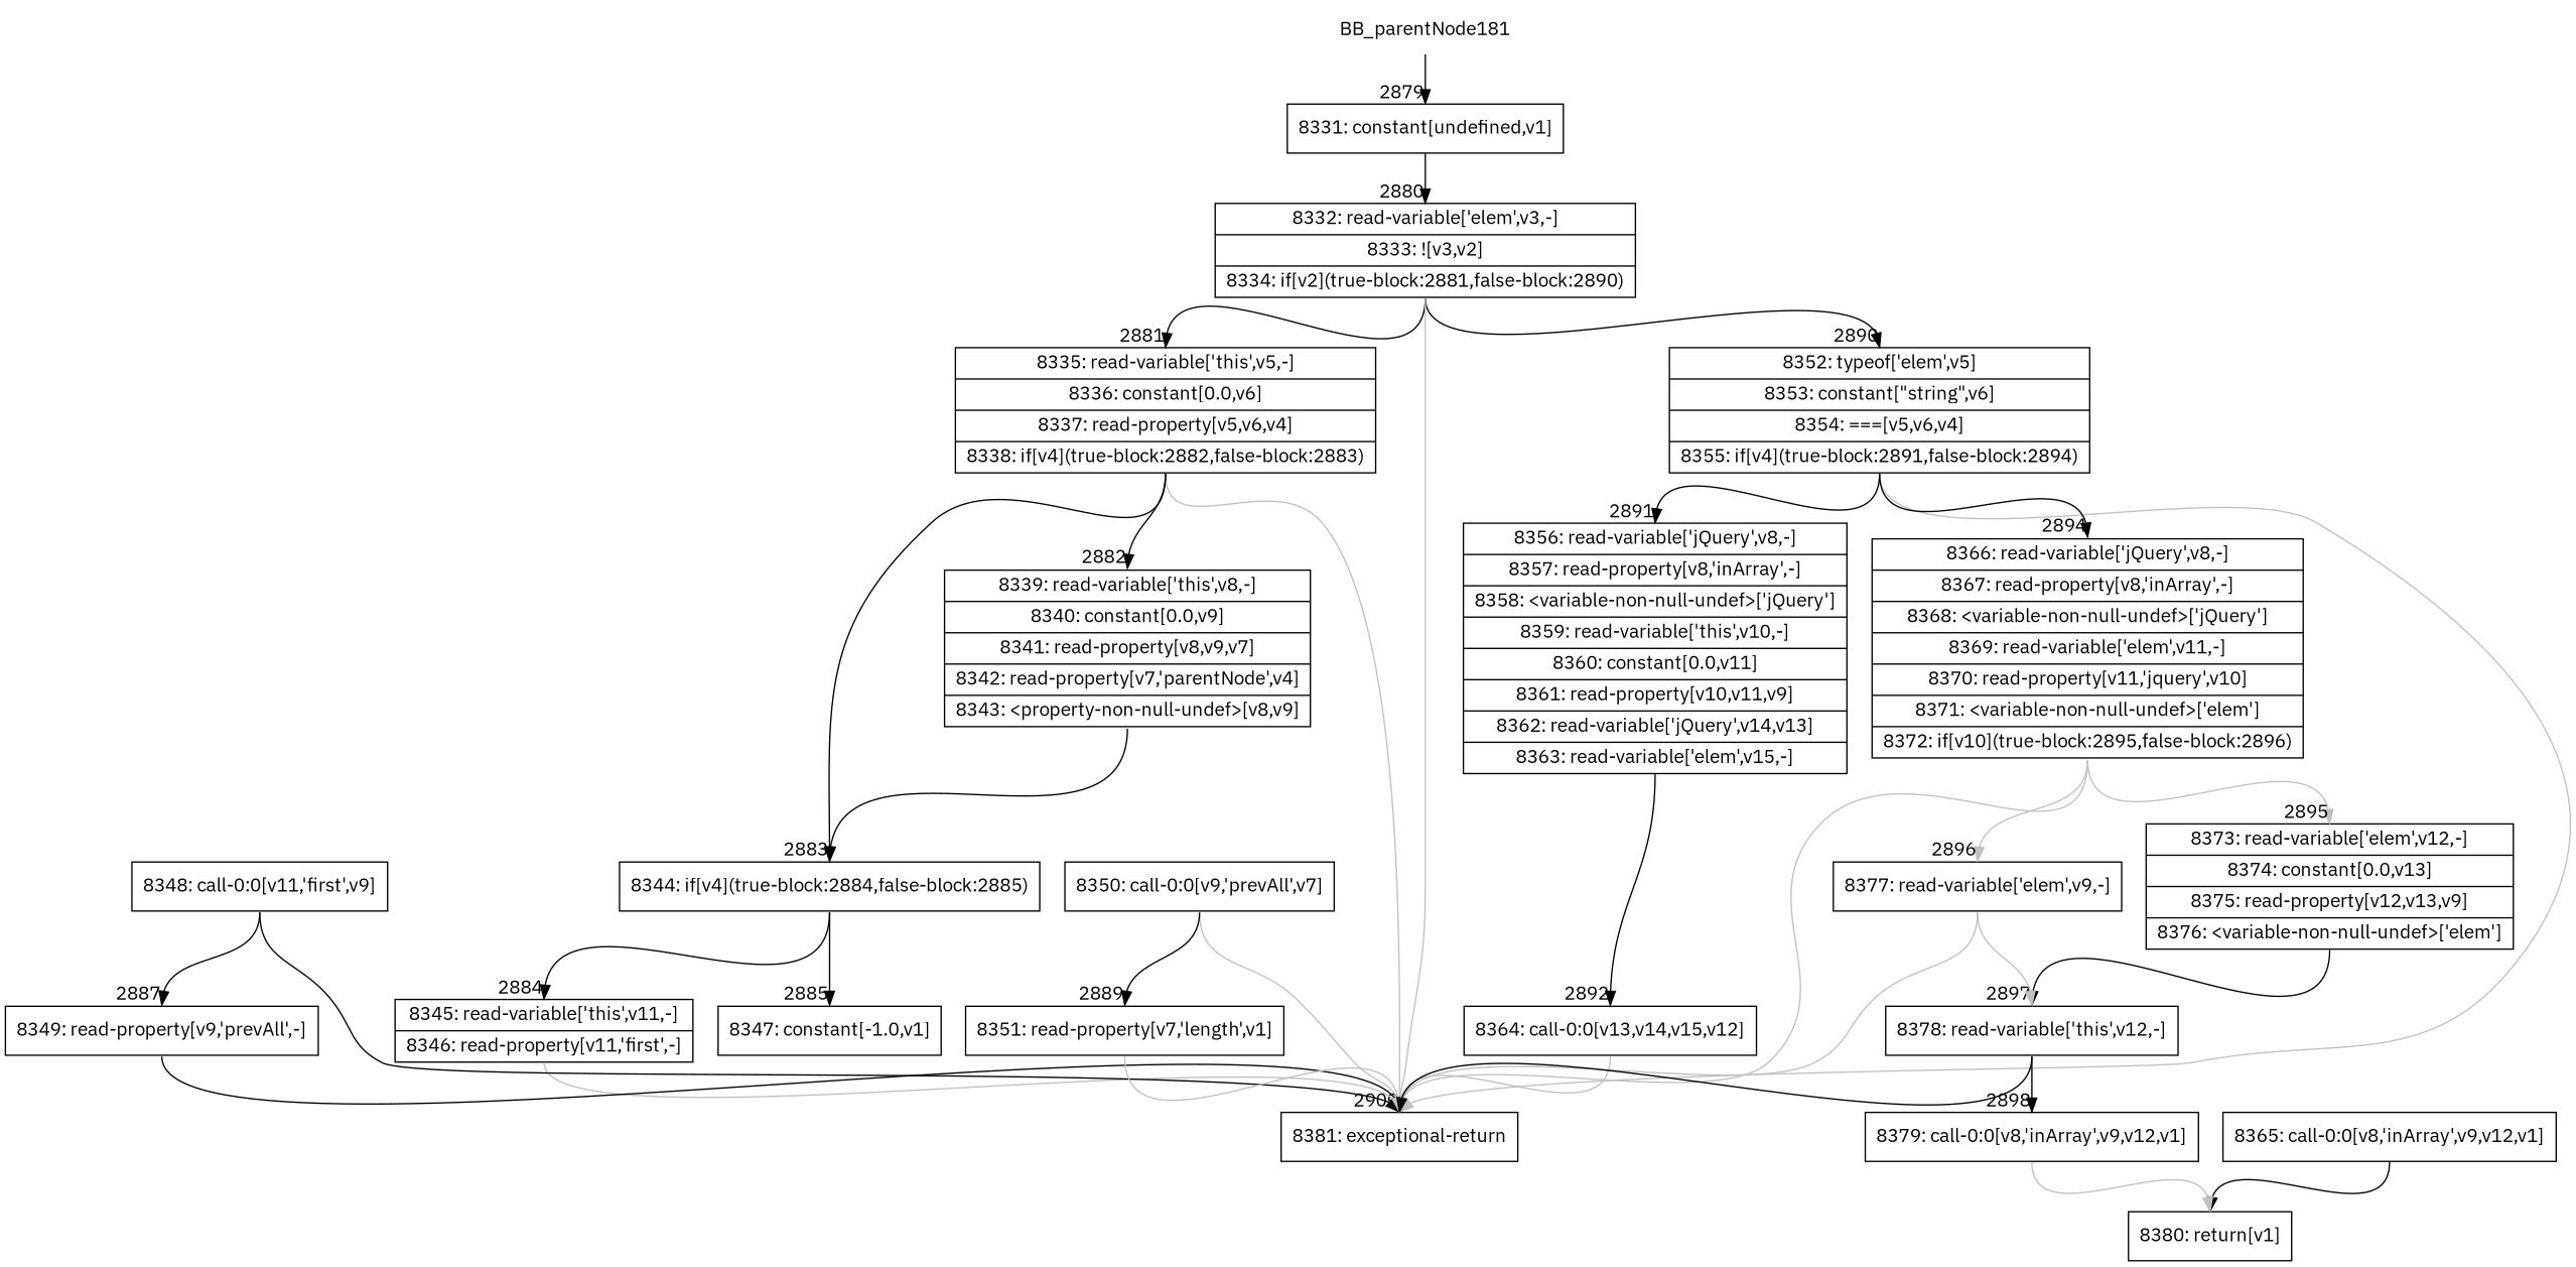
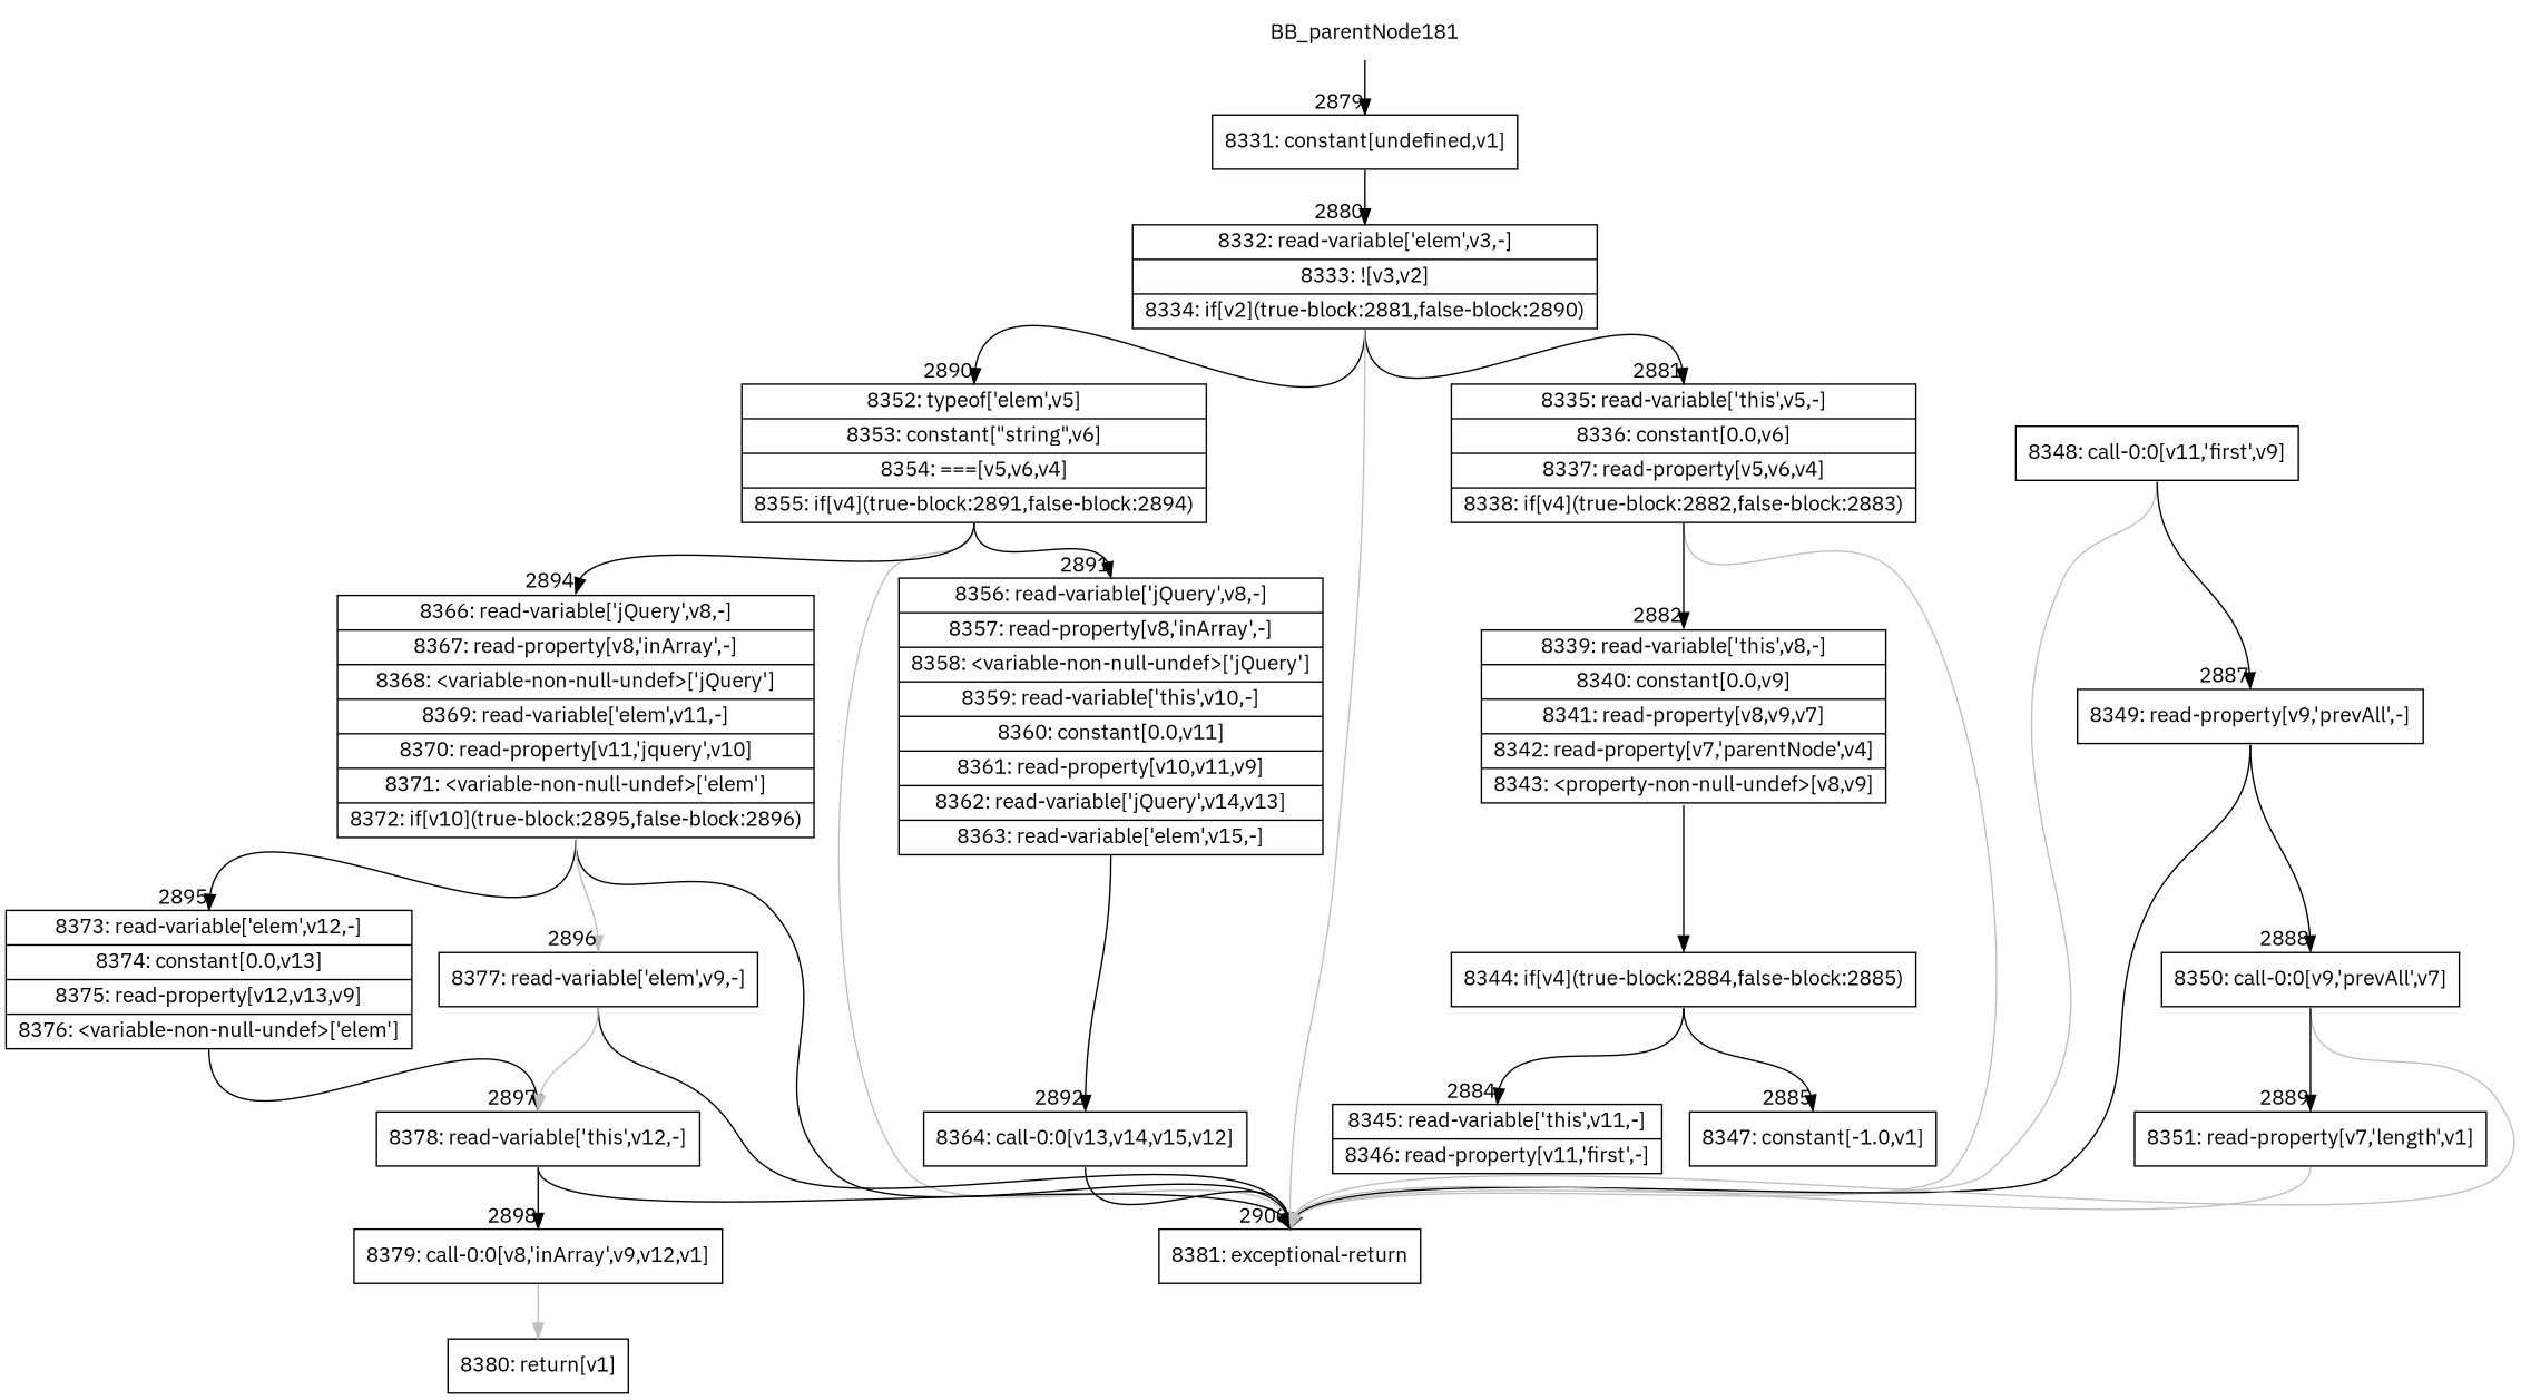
  digraph {
    fontname="IBM Plex Sans"
    rankdir=TD
    node [fontname="IBM Plex Sans" shape=record]
    edge [fontname="IBM Plex Sans" headport=n tailport=s]
    n1 [label=BB_parentNode181 shape=none]
    n2 [label="{8331: constant[undefined,v1]}"]
    n3 [label="{8332: read-variable['elem',v3,-]|8333: ![v3,v2]|8334: if[v2](true-block:2881,false-block:2890)}"]
    n4 [label="{8335: read-variable['this',v5,-]|8336: constant[0.0,v6]|8337: read-property[v5,v6,v4]|8338: if[v4](true-block:2882,false-block:2883)}"]
    n5 [label="{8352: typeof['elem',v5]|8353: constant[\"string\",v6]|8354: ===[v5,v6,v4]|8355: if[v4](true-block:2891,false-block:2894)}"]
    n6 [label="{8381: exceptional-return}"]
    n7 [label="{8344: if[v4](true-block:2884,false-block:2885)}"]
    n8 [label="{8339: read-variable['this',v8,-]|8340: constant[0.0,v9]|8341: read-property[v8,v9,v7]|8342: read-property[v7,'parentNode',v4]|8343: \<property-non-null-undef\>[v8,v9]}"]
    n9 [label="{8356: read-variable['jQuery',v8,-]|8357: read-property[v8,'inArray',-]|8358: \<variable-non-null-undef\>['jQuery']|8359: read-variable['this',v10,-]|8360: constant[0.0,v11]|8361: read-property[v10,v11,v9]|8362: read-variable['jQuery',v14,v13]|8363: read-variable['elem',v15,-]}"]
    n10 [label="{8366: read-variable['jQuery',v8,-]|8367: read-property[v8,'inArray',-]|8368: \<variable-non-null-undef\>['jQuery']|8369: read-variable['elem',v11,-]|8370: read-property[v11,'jquery',v10]|8371: \<variable-non-null-undef\>['elem']|8372: if[v10](true-block:2895,false-block:2896)}"]
    n11 [label="{8345: read-variable['this',v11,-]|8346: read-property[v11,'first',-]}"]
    n12 [label="{8347: constant[-1.0,v1]}"]
    n13 [label="{8364: call-0:0[v13,v14,v15,v12]}"]
    n14 [label="{8373: read-variable['elem',v12,-]|8374: constant[0.0,v13]|8375: read-property[v12,v13,v9]|8376: \<variable-non-null-undef\>['elem']}"]
    n15 [label="{8377: read-variable['elem',v9,-]}"]
    n16 [label="{8348: call-0:0[v11,'first',v9]}"]
    n17 [label="{8349: read-property[v9,'prevAll',-]}"]
    n18 [label="{8380: return[v1]}"]
    n19 [label="{8350: call-0:0[v9,'prevAll',v7]}"]
    n20 [label="{8351: read-property[v7,'length',v1]}"]
    n21 [label="{8378: read-variable['this',v12,-]}"]
-   n22 [label="{8365: call-0:0[v8,'inArray',v9,v12,v1]}"]
    n23 [label="{8379: call-0:0[v8,'inArray',v9,v12,v1]}"]
    n1 -> n2 [headlabel="    2879"]
    n2 -> n3 [headlabel="      2880"]
    n3 -> n4 [headlabel="      2881"]
    n3 -> n5 [headlabel="      2890"]
    n3 -> n6 [color=gray headlabel="      2900"]
    n4 -> n6 [color=gray]
-   n4 -> n7 [headlabel="      2883"]
    n4 -> n8 [headlabel="      2882"]
    n5 -> n6 [color=gray]
    n5 -> n9 [headlabel="      2891"]
    n5 -> n10 [headlabel="      2894"]
    n7 -> n11 [headlabel="      2884"]
    n7 -> n12 [headlabel="      2885"]
    n8 -> n7
    n9 -> n13 [headlabel="      2892"]
-   n10 -> n6 [color=gray]
-   n10 -> n14 [headlabel="      2895" color=gray]
+   n10 -> n6 [color=black]
+   n10 -> n14 [headlabel="      2895"]
    n10 -> n15 [color=gray headlabel="      2896"]
-   n11 -> n6 [color=gray]
-   n13 -> n6 [color=gray]
+   n13 -> n6 [color=black]
    n14 -> n21 [headlabel="      2897"]
-   n15 -> n6 [color=gray]
+   n15 -> n6 [color=black]
    n15 -> n21 [color=gray]
-   n16 -> n6 [color=black]
+   n16 -> n6 [color=gray]
    n16 -> n17 [headlabel="      2887"]
    n17 -> n6 [color=black]
+   n17 -> n19 [headlabel="      2888"]
    n19 -> n6 [color=gray]
    n19 -> n20 [headlabel="      2889"]
    n20 -> n6 [color=gray]
    n21 -> n6 [color=black]
    n21 -> n23 [headlabel="      2898"]
-   n22 -> n18
    n23 -> n18 [color=gray]
  }
